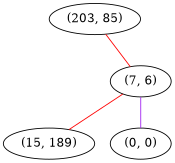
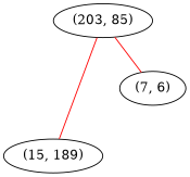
  graph {
    edge [color=red weight=1]
    n1 [label="(203, 85)"]
    "(7, 6)"
    "(15, 189)"
-   "(0, 0)"
    n1 -- "(7, 6)"
-   "(7, 6)" -- "(15, 189)"
-   "(7, 6)" -- "(0, 0)" [color=purple weight=4]
+   n1 -- "(15, 189)"
  }
